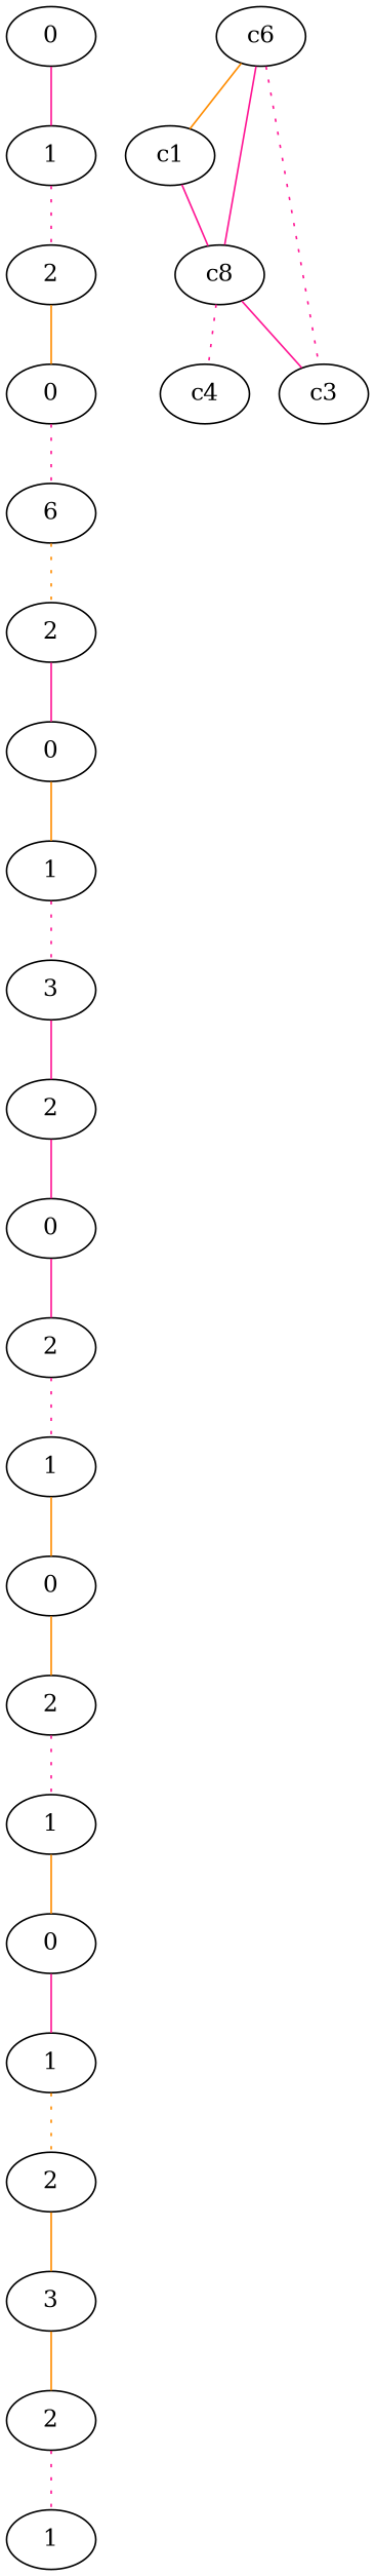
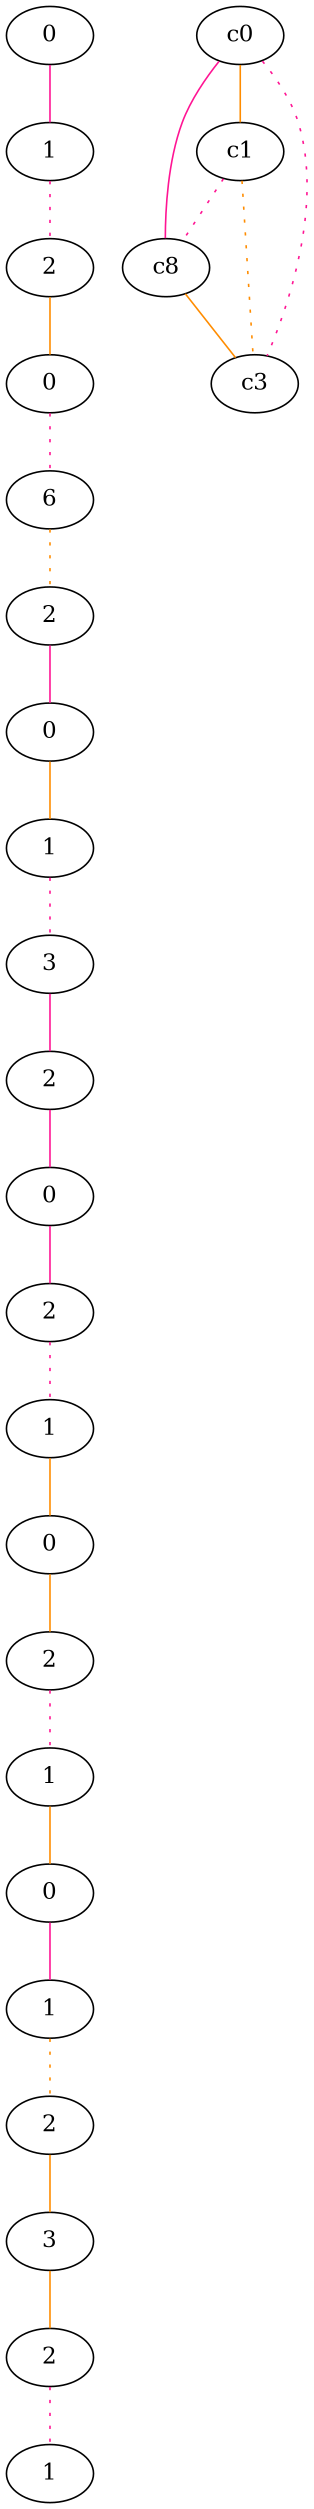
  graph {
    edge [color=deeppink]
    n1 [label=0]
    n2 [label=1]
    n3 [label=2]
    n4 [label=0]
    n5 [label=6]
    n6 [label=2]
    n7 [label=0]
    n8 [label=1]
    n9 [label=3]
    n10 [label=2]
    n11 [label=0]
    n12 [label=2]
    n13 [label=1]
    n14 [label=0]
    n15 [label=2]
    n16 [label=1]
    n17 [label=0]
    n18 [label=1]
    n19 [label=2]
    n20 [label=3]
    n21 [label=2]
    n22 [label=1]
-   c0 [label=c6]
+   c0
    c1
    n25 [label=c8]
    c3
-   c4
    n1 -- n2
    n2 -- n3 [style=dotted]
    n3 -- n4 [color=darkorange]
    n4 -- n5 [style=dotted]
    n5 -- n6 [color=darkorange style=dotted]
    n6 -- n7
    n7 -- n8 [color=darkorange]
    n8 -- n9 [style=dotted]
    n9 -- n10
    n10 -- n11
    n11 -- n12
    n12 -- n13 [style=dotted]
    n13 -- n14 [color=darkorange]
    n14 -- n15 [color=darkorange]
    n15 -- n16 [style=dotted]
    n16 -- n17 [color=darkorange]
    n17 -- n18
    n18 -- n19 [color=darkorange style=dotted]
    n19 -- n20 [color=darkorange]
    n20 -- n21 [color=darkorange]
    n21 -- n22 [style=dotted]
    c0 -- c1 [color=darkorange]
    c0 -- n25
    c0 -- c3 [style=dotted]
-   c1 -- n25 [style=solid]
-   n25 -- c3
-   n25 -- c4 [style=dotted]
+   c1 -- n25 [style=dotted]
+   c1 -- c3 [color=darkorange style=dotted]
+   n25 -- c3 [color=darkorange]
  }
